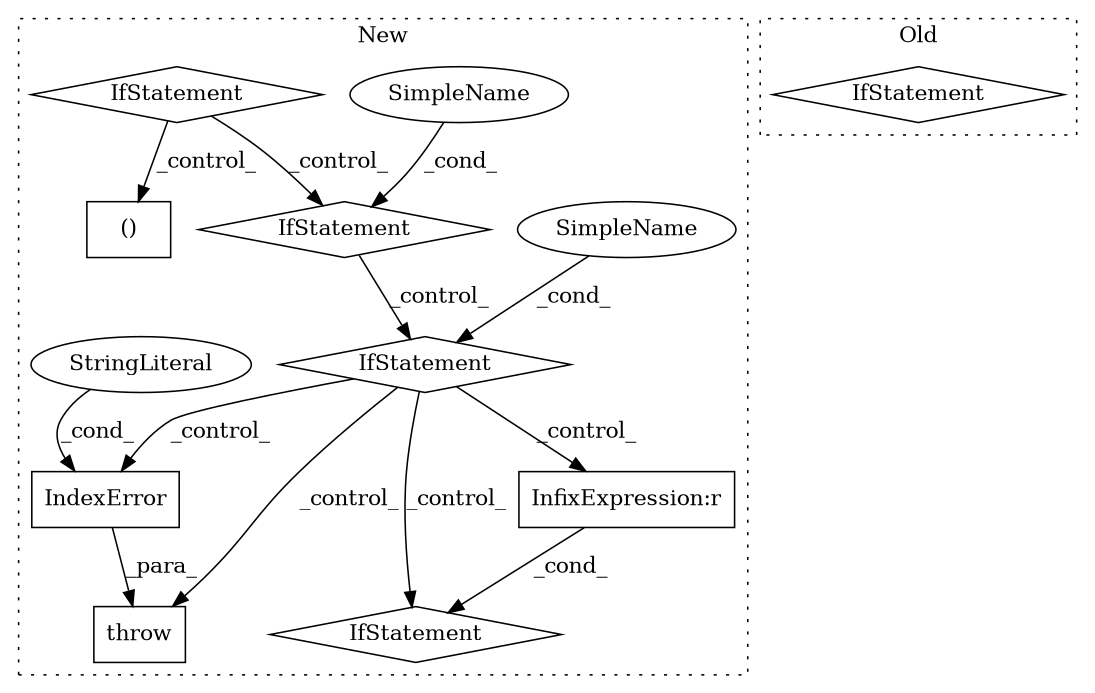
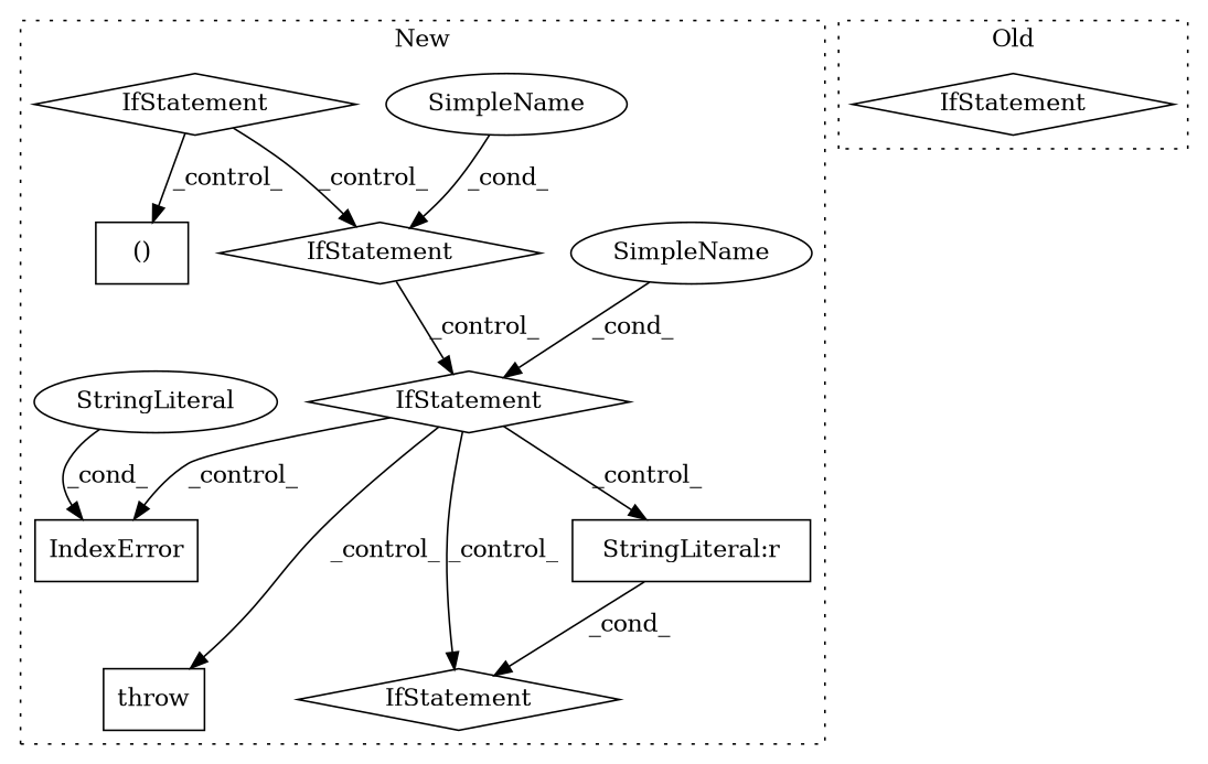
  digraph {
    node [a=25 l="4,2" shape=diamond]
    n1 [a=32 l="11,1" label=IndexError s="16949,17017" shape=box]
    n2 [a=53 l=6 label=throw s=16943 shape=box]
    n3 [label=IfStatement s="16909,16933"]
    n4 [a=42 label=SimpleName shape=ellipse l=""]
    n5 [label=IfStatement s="17036,17061"]
    n6 [a=45 l=57 label=StringLiteral s=16960 shape=ellipse]
    n7 [label=IfStatement s="16442,16461"]
    n8 [a=106 l=28 label="()" s=16668 shape=box]
    n9 [a=42 label=SimpleName shape=ellipse l=""]
    n10 [label=IfStatement s="16732,16785"]
-   n11 [a=27 l=4 label="InfixExpression:r" s=17053 shape=box]
+   n11 [a=27 l=4 label="StringLiteral:r" s=17053 shape=box]
    n12 [label=IfStatement s="16295,16328"]
    subgraph cluster_1 {
      label=New
      style=dotted
      n1
      n2
      n3
      n4
      n5
      n6
      n7
      n8
      n9
      n10
      n11
    }
    subgraph cluster_2 {
      label=Old
      style=dotted
      n12
    }
-   n1 -> n2 [label=_para_]
    n3 -> n1 [label=_control_]
    n3 -> n2 [label=_control_]
    n3 -> n5 [label=_control_]
    n3 -> n11 [label=_control_]
    n4 -> n3 [label=_cond_]
    n6 -> n1 [label=_cond_]
    n7 -> n8 [label=_control_]
    n7 -> n10 [label=_control_]
    n9 -> n10 [label=_cond_]
    n10 -> n3 [label=_control_]
    n11 -> n5 [label=_cond_]
  }
